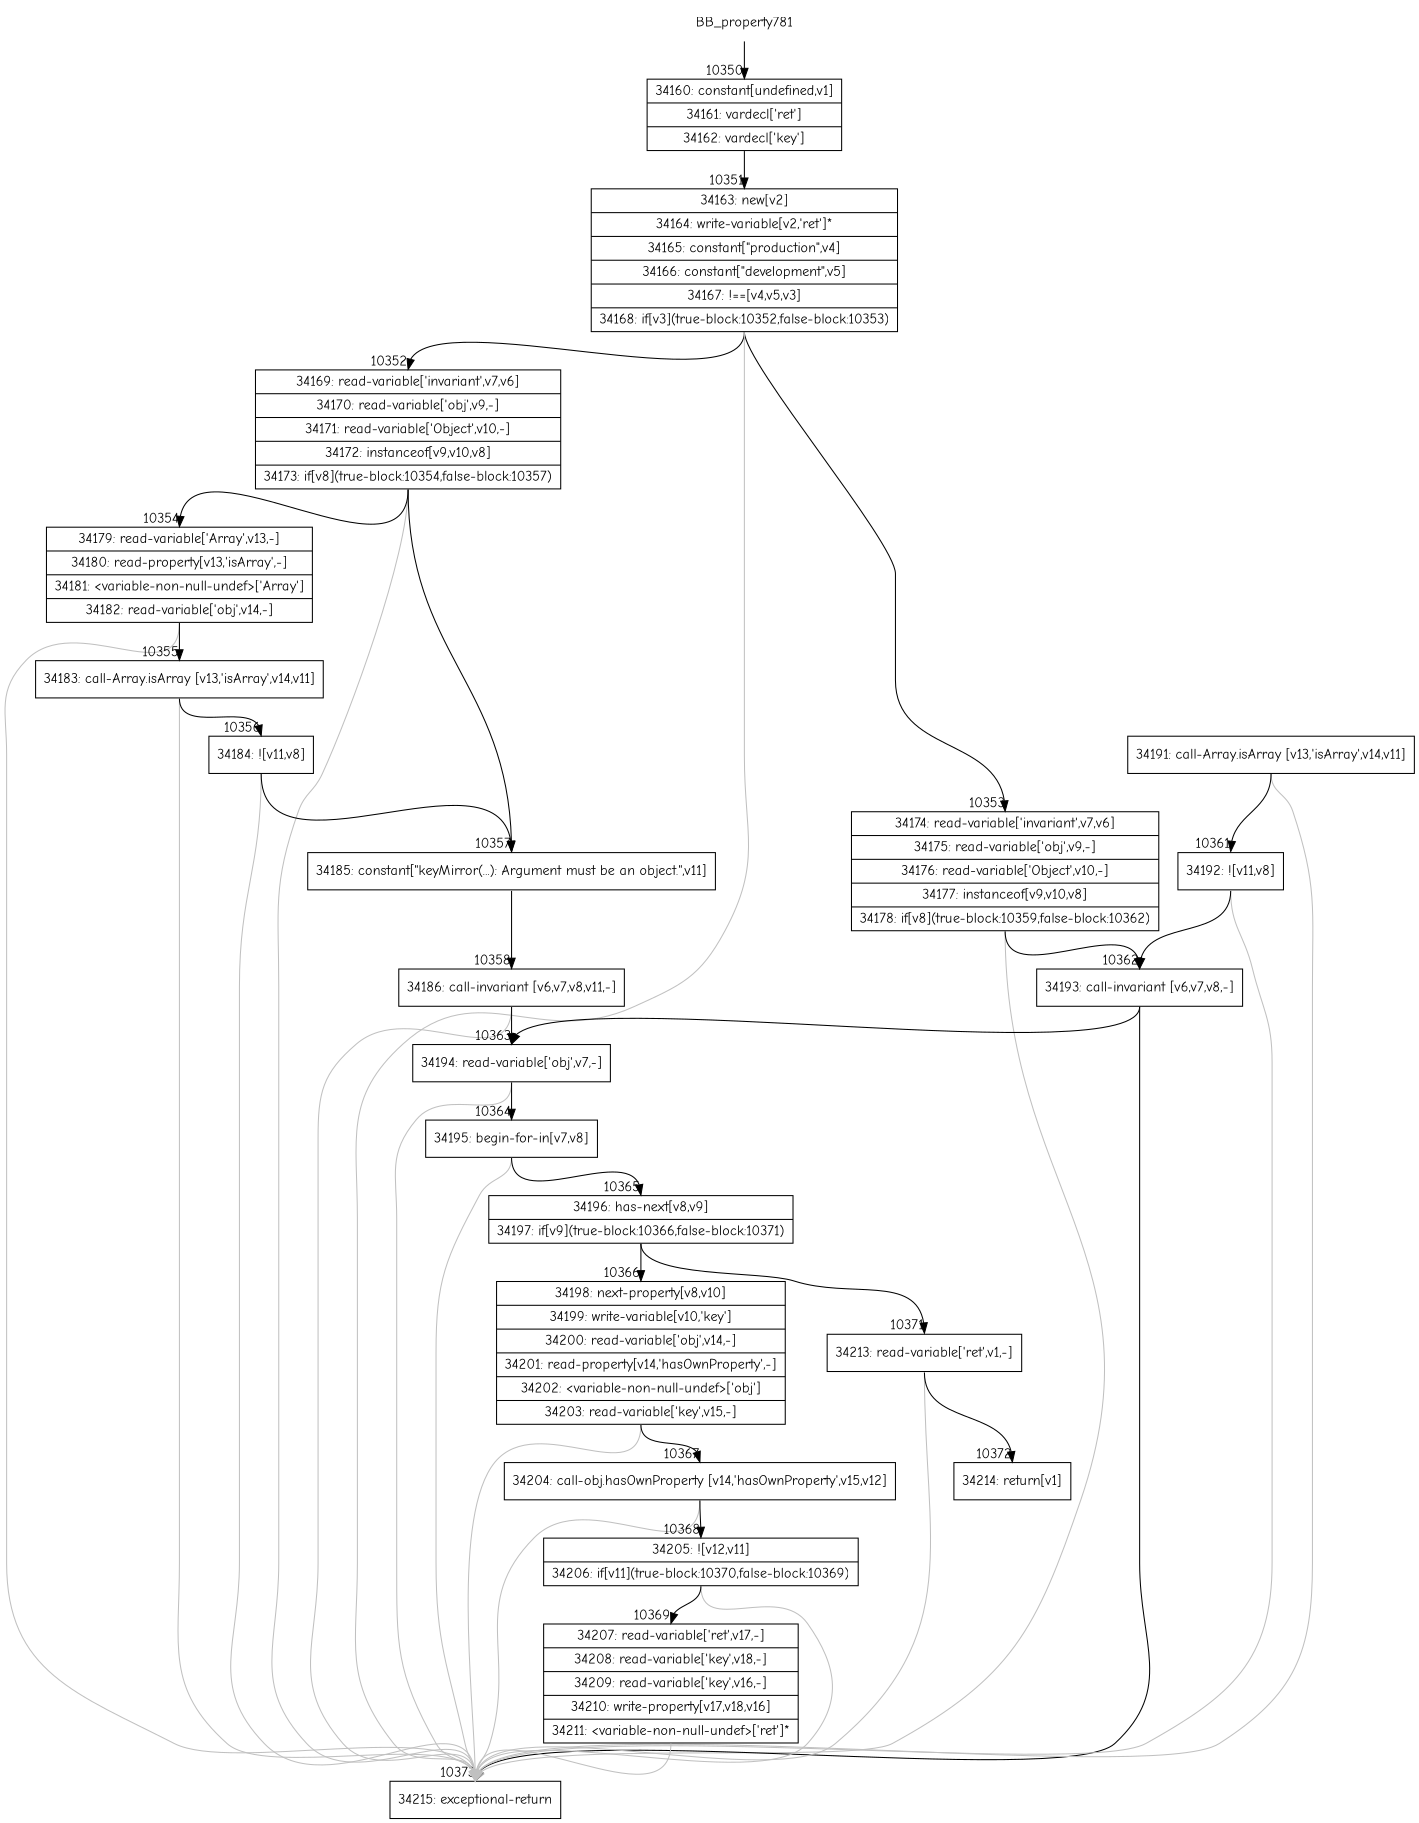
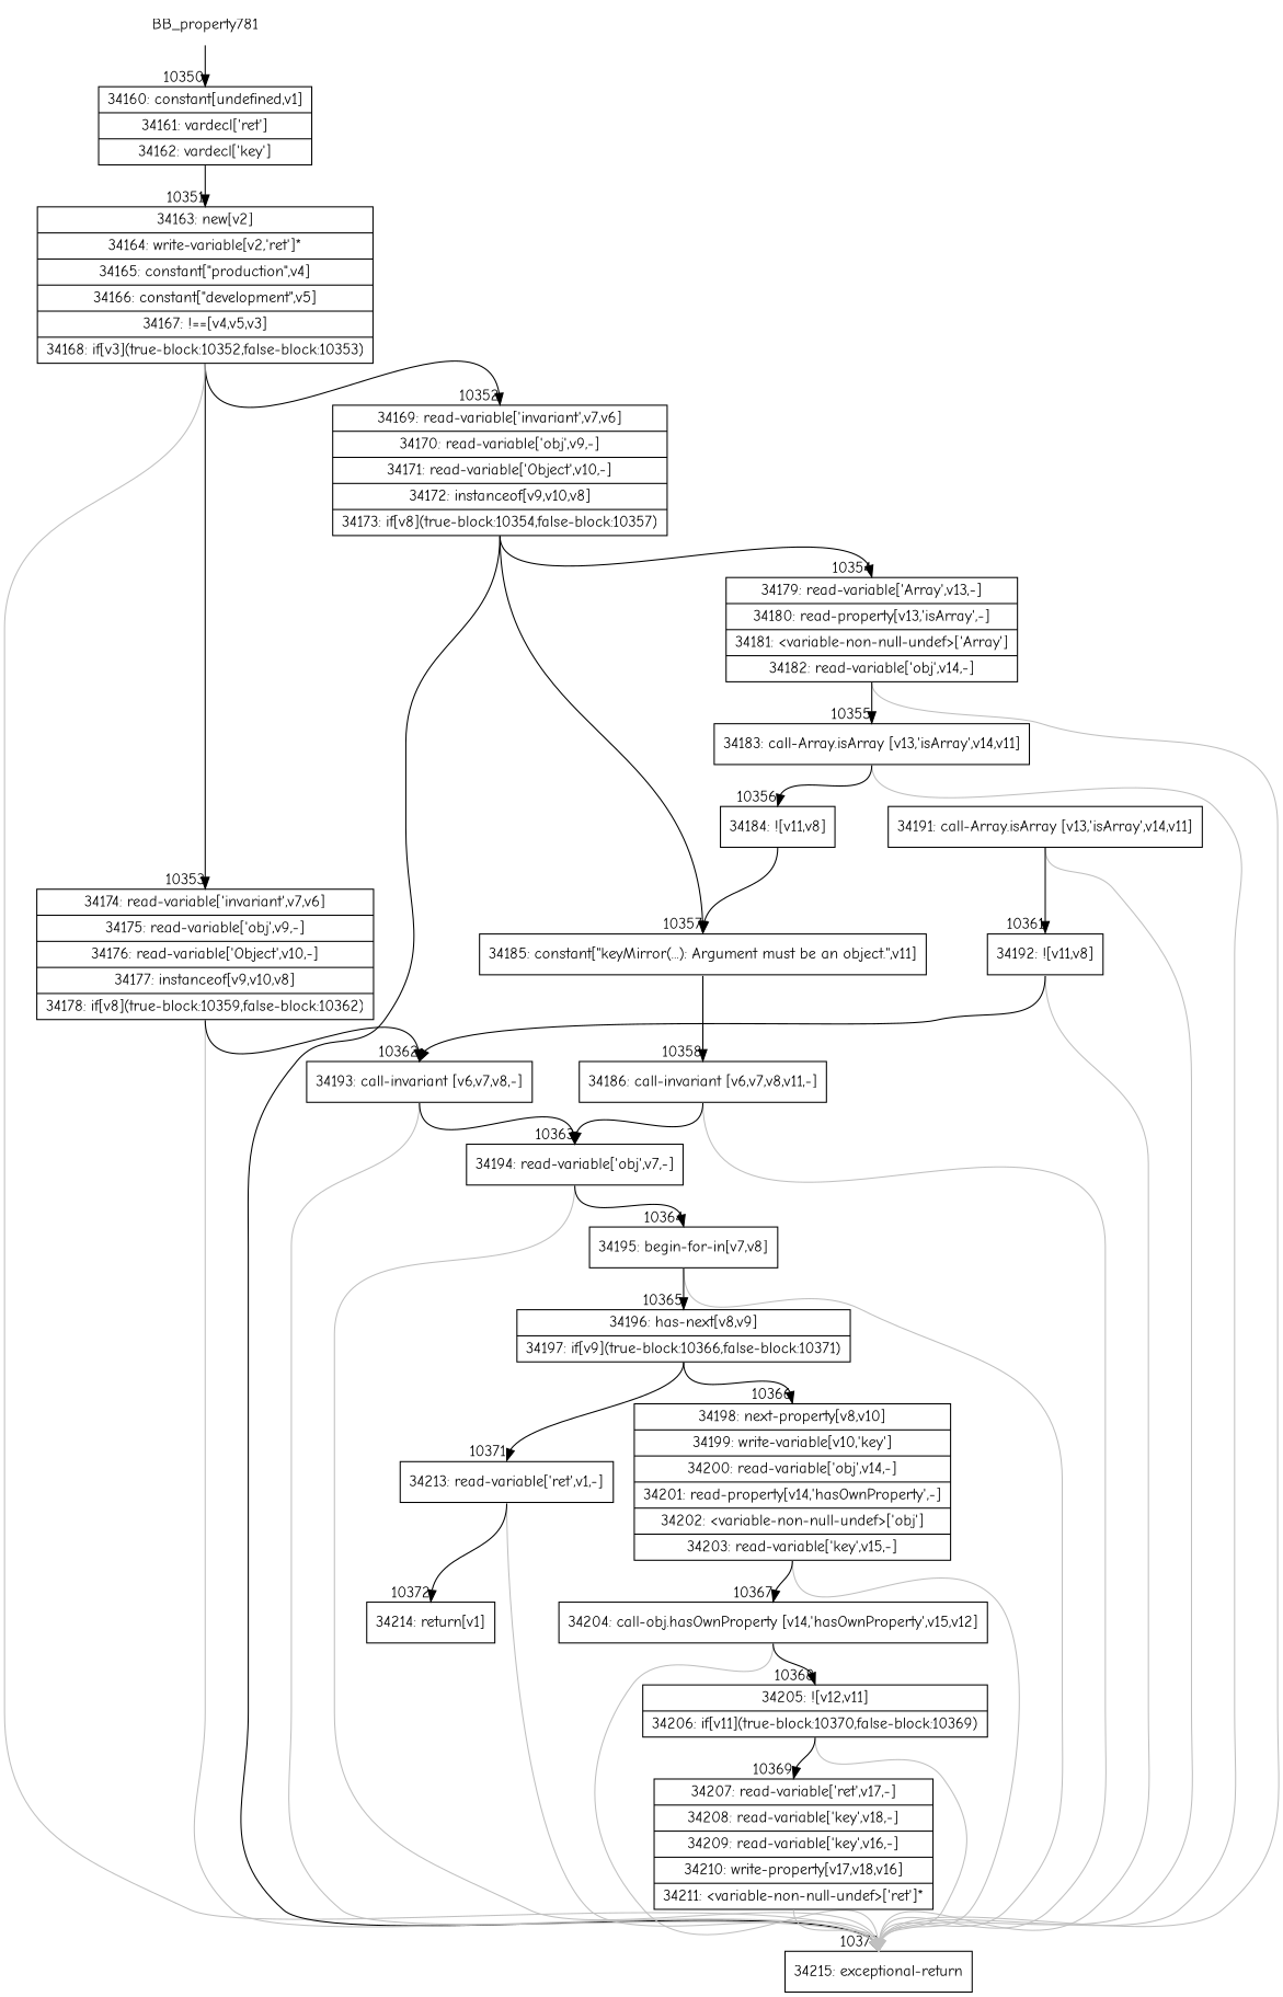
  digraph {
    fontname="Comic Neue"
    rankdir=TD
    node [fontname="Comic Neue" shape=record]
    edge [fontname="Comic Neue" headport=n tailport=s]
    n1 [label=BB_property781 shape=none]
    n2 [label="{34160: constant[undefined,v1]|34161: vardecl['ret']|34162: vardecl['key']}"]
    n3 [label="{34163: new[v2]|34164: write-variable[v2,'ret']*|34165: constant[\"production\",v4]|34166: constant[\"development\",v5]|34167: !==[v4,v5,v3]|34168: if[v3](true-block:10352,false-block:10353)}"]
    n4 [label="{34169: read-variable['invariant',v7,v6]|34170: read-variable['obj',v9,-]|34171: read-variable['Object',v10,-]|34172: instanceof[v9,v10,v8]|34173: if[v8](true-block:10354,false-block:10357)}"]
    n5 [label="{34174: read-variable['invariant',v7,v6]|34175: read-variable['obj',v9,-]|34176: read-variable['Object',v10,-]|34177: instanceof[v9,v10,v8]|34178: if[v8](true-block:10359,false-block:10362)}"]
    n6 [label="{34215: exceptional-return}"]
    n7 [label="{34185: constant[\"keyMirror(...): Argument must be an object.\",v11]}"]
    n8 [label="{34179: read-variable['Array',v13,-]|34180: read-property[v13,'isArray',-]|34181: \<variable-non-null-undef\>['Array']|34182: read-variable['obj',v14,-]}"]
    n9 [label="{34193: call-invariant [v6,v7,v8,-]}"]
    n10 [label="{34186: call-invariant [v6,v7,v8,v11,-]}"]
    n11 [label="{34183: call-Array.isArray [v13,'isArray',v14,v11]}"]
    n12 [label="{34194: read-variable['obj',v7,-]}"]
    n13 [label="{34184: ![v11,v8]}"]
    n14 [label="{34195: begin-for-in[v7,v8]}"]
    n15 [label="{34191: call-Array.isArray [v13,'isArray',v14,v11]}"]
    n16 [label="{34192: ![v11,v8]}"]
    n17 [label="{34196: has-next[v8,v9]|34197: if[v9](true-block:10366,false-block:10371)}"]
    n18 [label="{34198: next-property[v8,v10]|34199: write-variable[v10,'key']|34200: read-variable['obj',v14,-]|34201: read-property[v14,'hasOwnProperty',-]|34202: \<variable-non-null-undef\>['obj']|34203: read-variable['key',v15,-]}"]
    n19 [label="{34213: read-variable['ret',v1,-]}"]
    n20 [label="{34204: call-obj.hasOwnProperty [v14,'hasOwnProperty',v15,v12]}"]
    n21 [label="{34214: return[v1]}"]
    n22 [label="{34205: ![v12,v11]|34206: if[v11](true-block:10370,false-block:10369)}"]
    n23 [label="{34207: read-variable['ret',v17,-]|34208: read-variable['key',v18,-]|34209: read-variable['key',v16,-]|34210: write-property[v17,v18,v16]|34211: \<variable-non-null-undef\>['ret']*}"]
    n1 -> n2 [headlabel="    10350"]
    n2 -> n3 [headlabel="      10351"]
    n3 -> n4 [headlabel="      10352"]
    n3 -> n5 [headlabel="      10353"]
    n3 -> n6 [color=gray headlabel="      10373"]
-   n4 -> n6 [color=gray]
+   n4 -> n6 [color=black]
    n4 -> n7 [headlabel="      10357"]
    n4 -> n8 [headlabel="      10354"]
    n5 -> n6 [color=gray]
    n5 -> n9 [headlabel="      10362"]
    n7 -> n10 [headlabel="      10358"]
    n8 -> n6 [color=gray]
    n8 -> n11 [headlabel="      10355"]
-   n9 -> n6 [color=black]
+   n9 -> n6 [color=gray]
    n9 -> n12
    n10 -> n6 [color=gray]
    n10 -> n12 [headlabel="      10363"]
    n11 -> n6 [color=gray]
    n11 -> n13 [headlabel="      10356"]
    n12 -> n6 [color=gray]
    n12 -> n14 [headlabel="      10364"]
-   n13 -> n6 [color=gray]
    n13 -> n7
    n14 -> n6 [color=gray]
    n14 -> n17 [headlabel="      10365"]
    n15 -> n6 [color=gray]
    n15 -> n16 [headlabel="      10361"]
    n16 -> n6 [color=gray]
    n16 -> n9
    n17 -> n18 [headlabel="      10366"]
    n17 -> n19 [headlabel="      10371"]
    n18 -> n6 [color=gray]
    n18 -> n20 [headlabel="      10367"]
    n19 -> n6 [color=gray]
    n19 -> n21 [headlabel="      10372"]
    n20 -> n6 [color=gray]
    n20 -> n22 [headlabel="      10368"]
    n22 -> n6 [color=gray]
    n22 -> n23 [headlabel="      10369"]
    n23 -> n6 [color=gray]
  }
